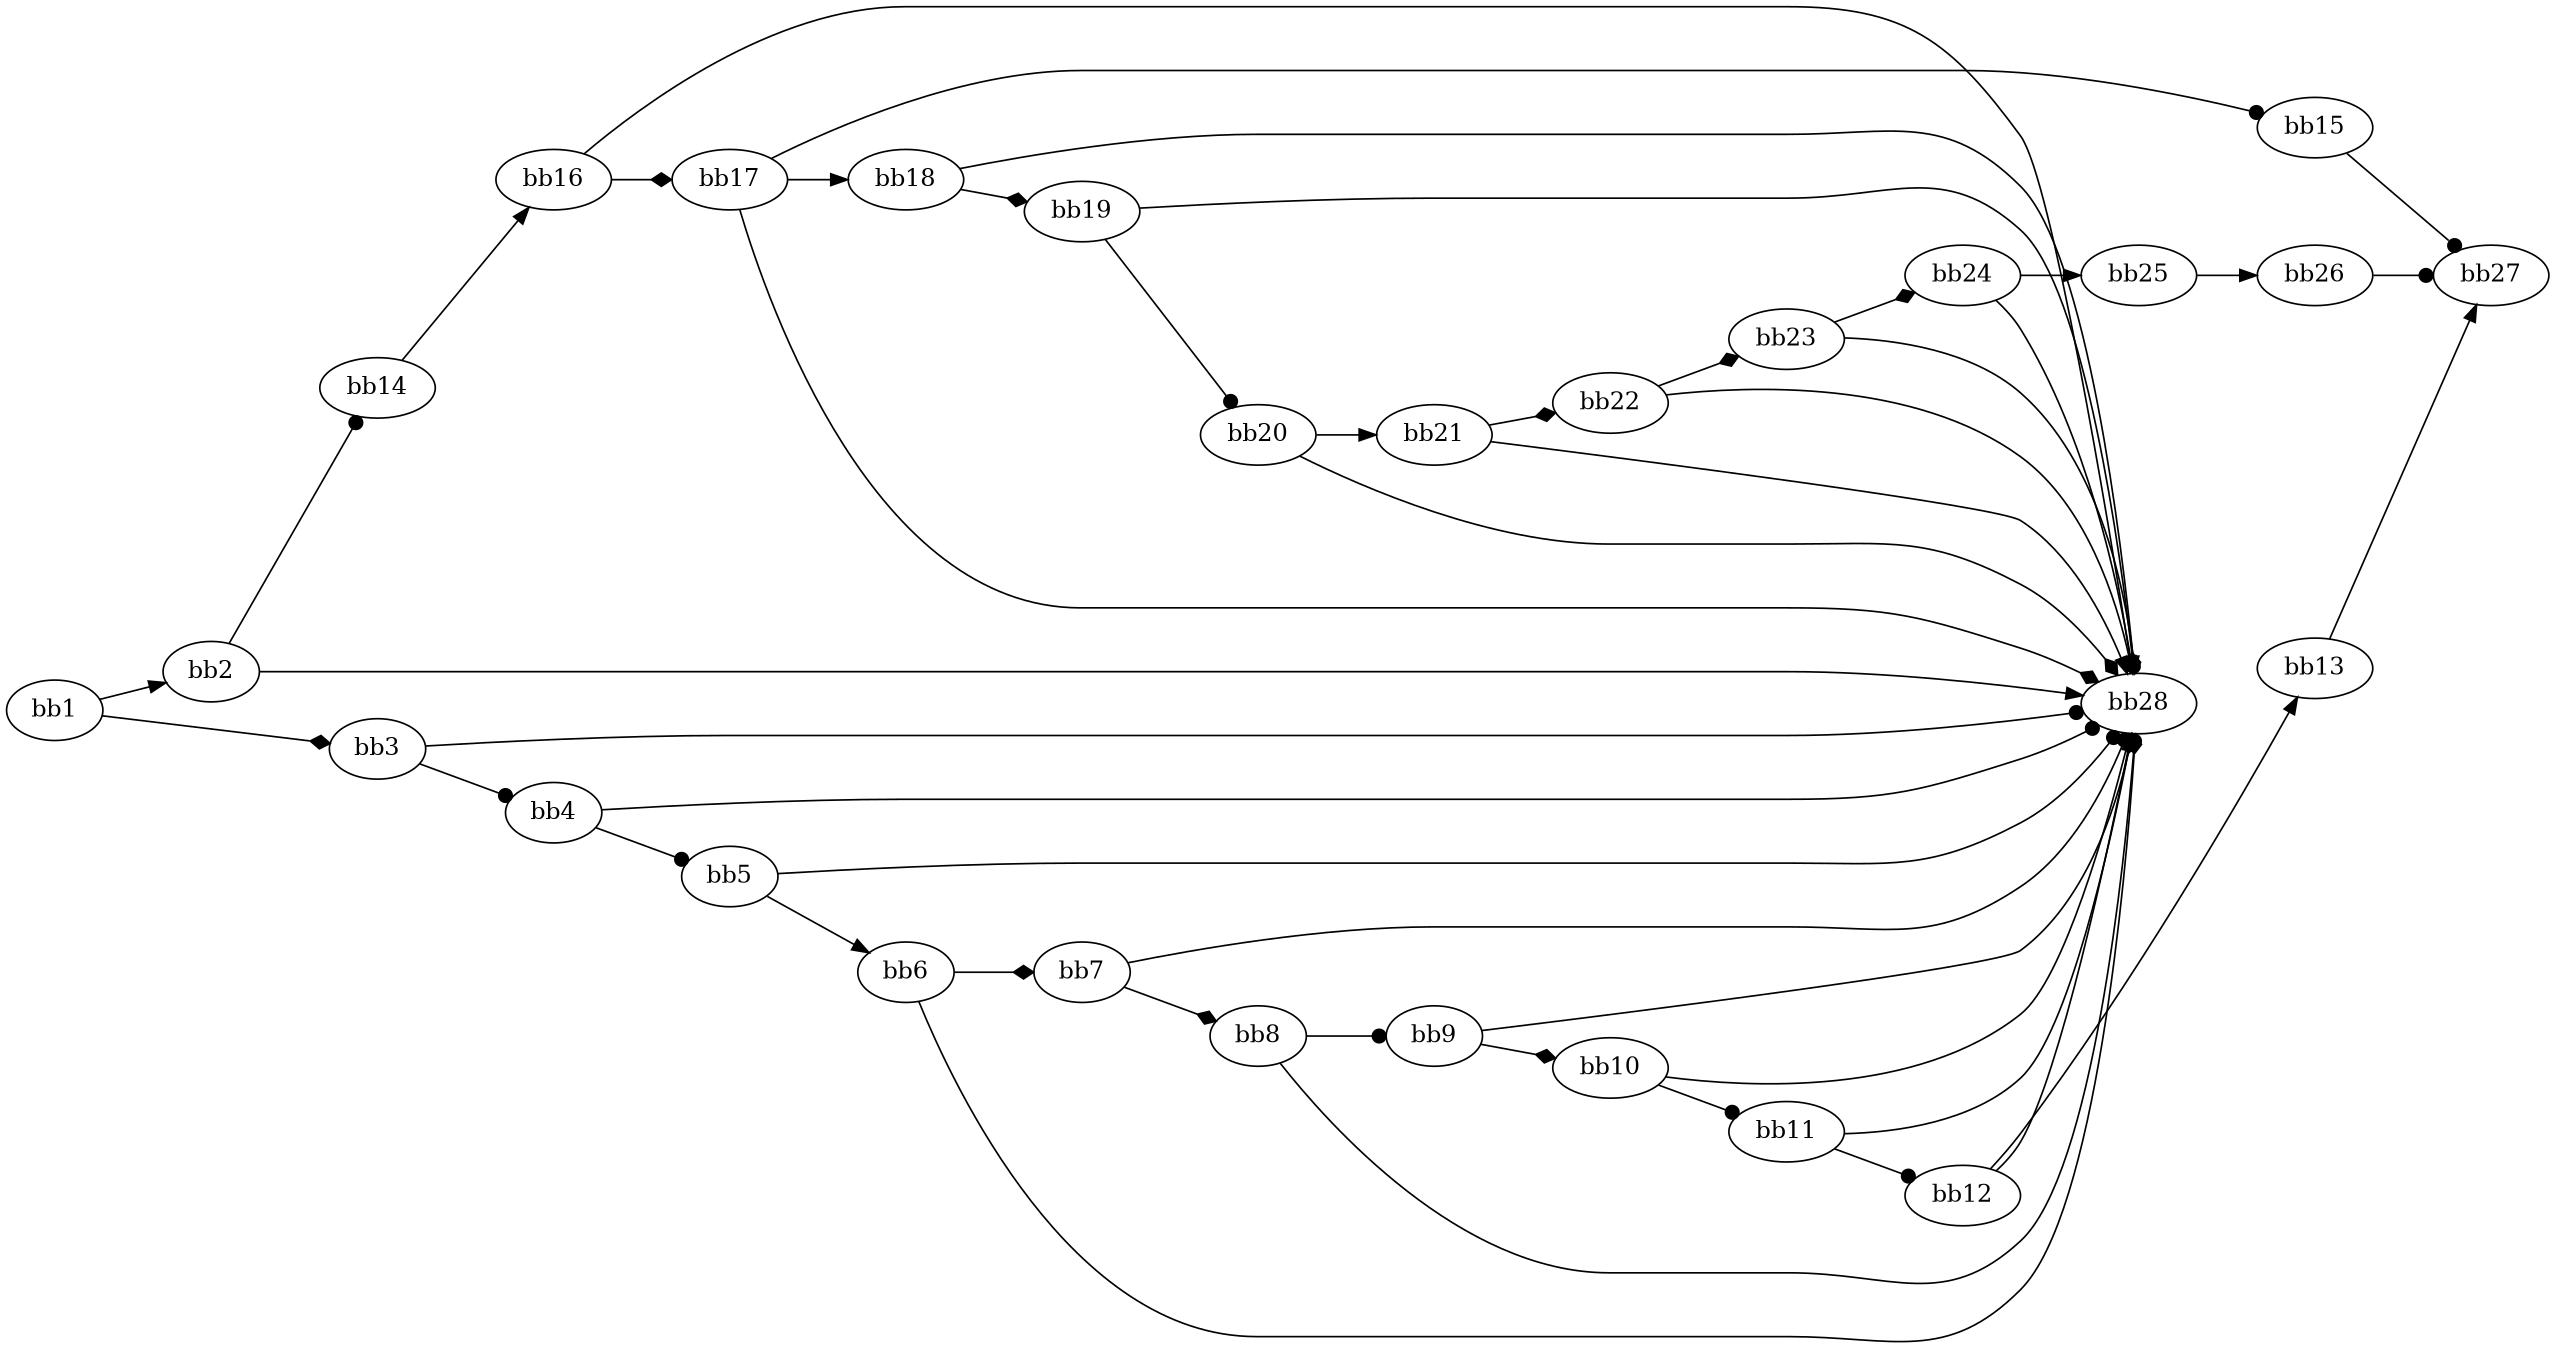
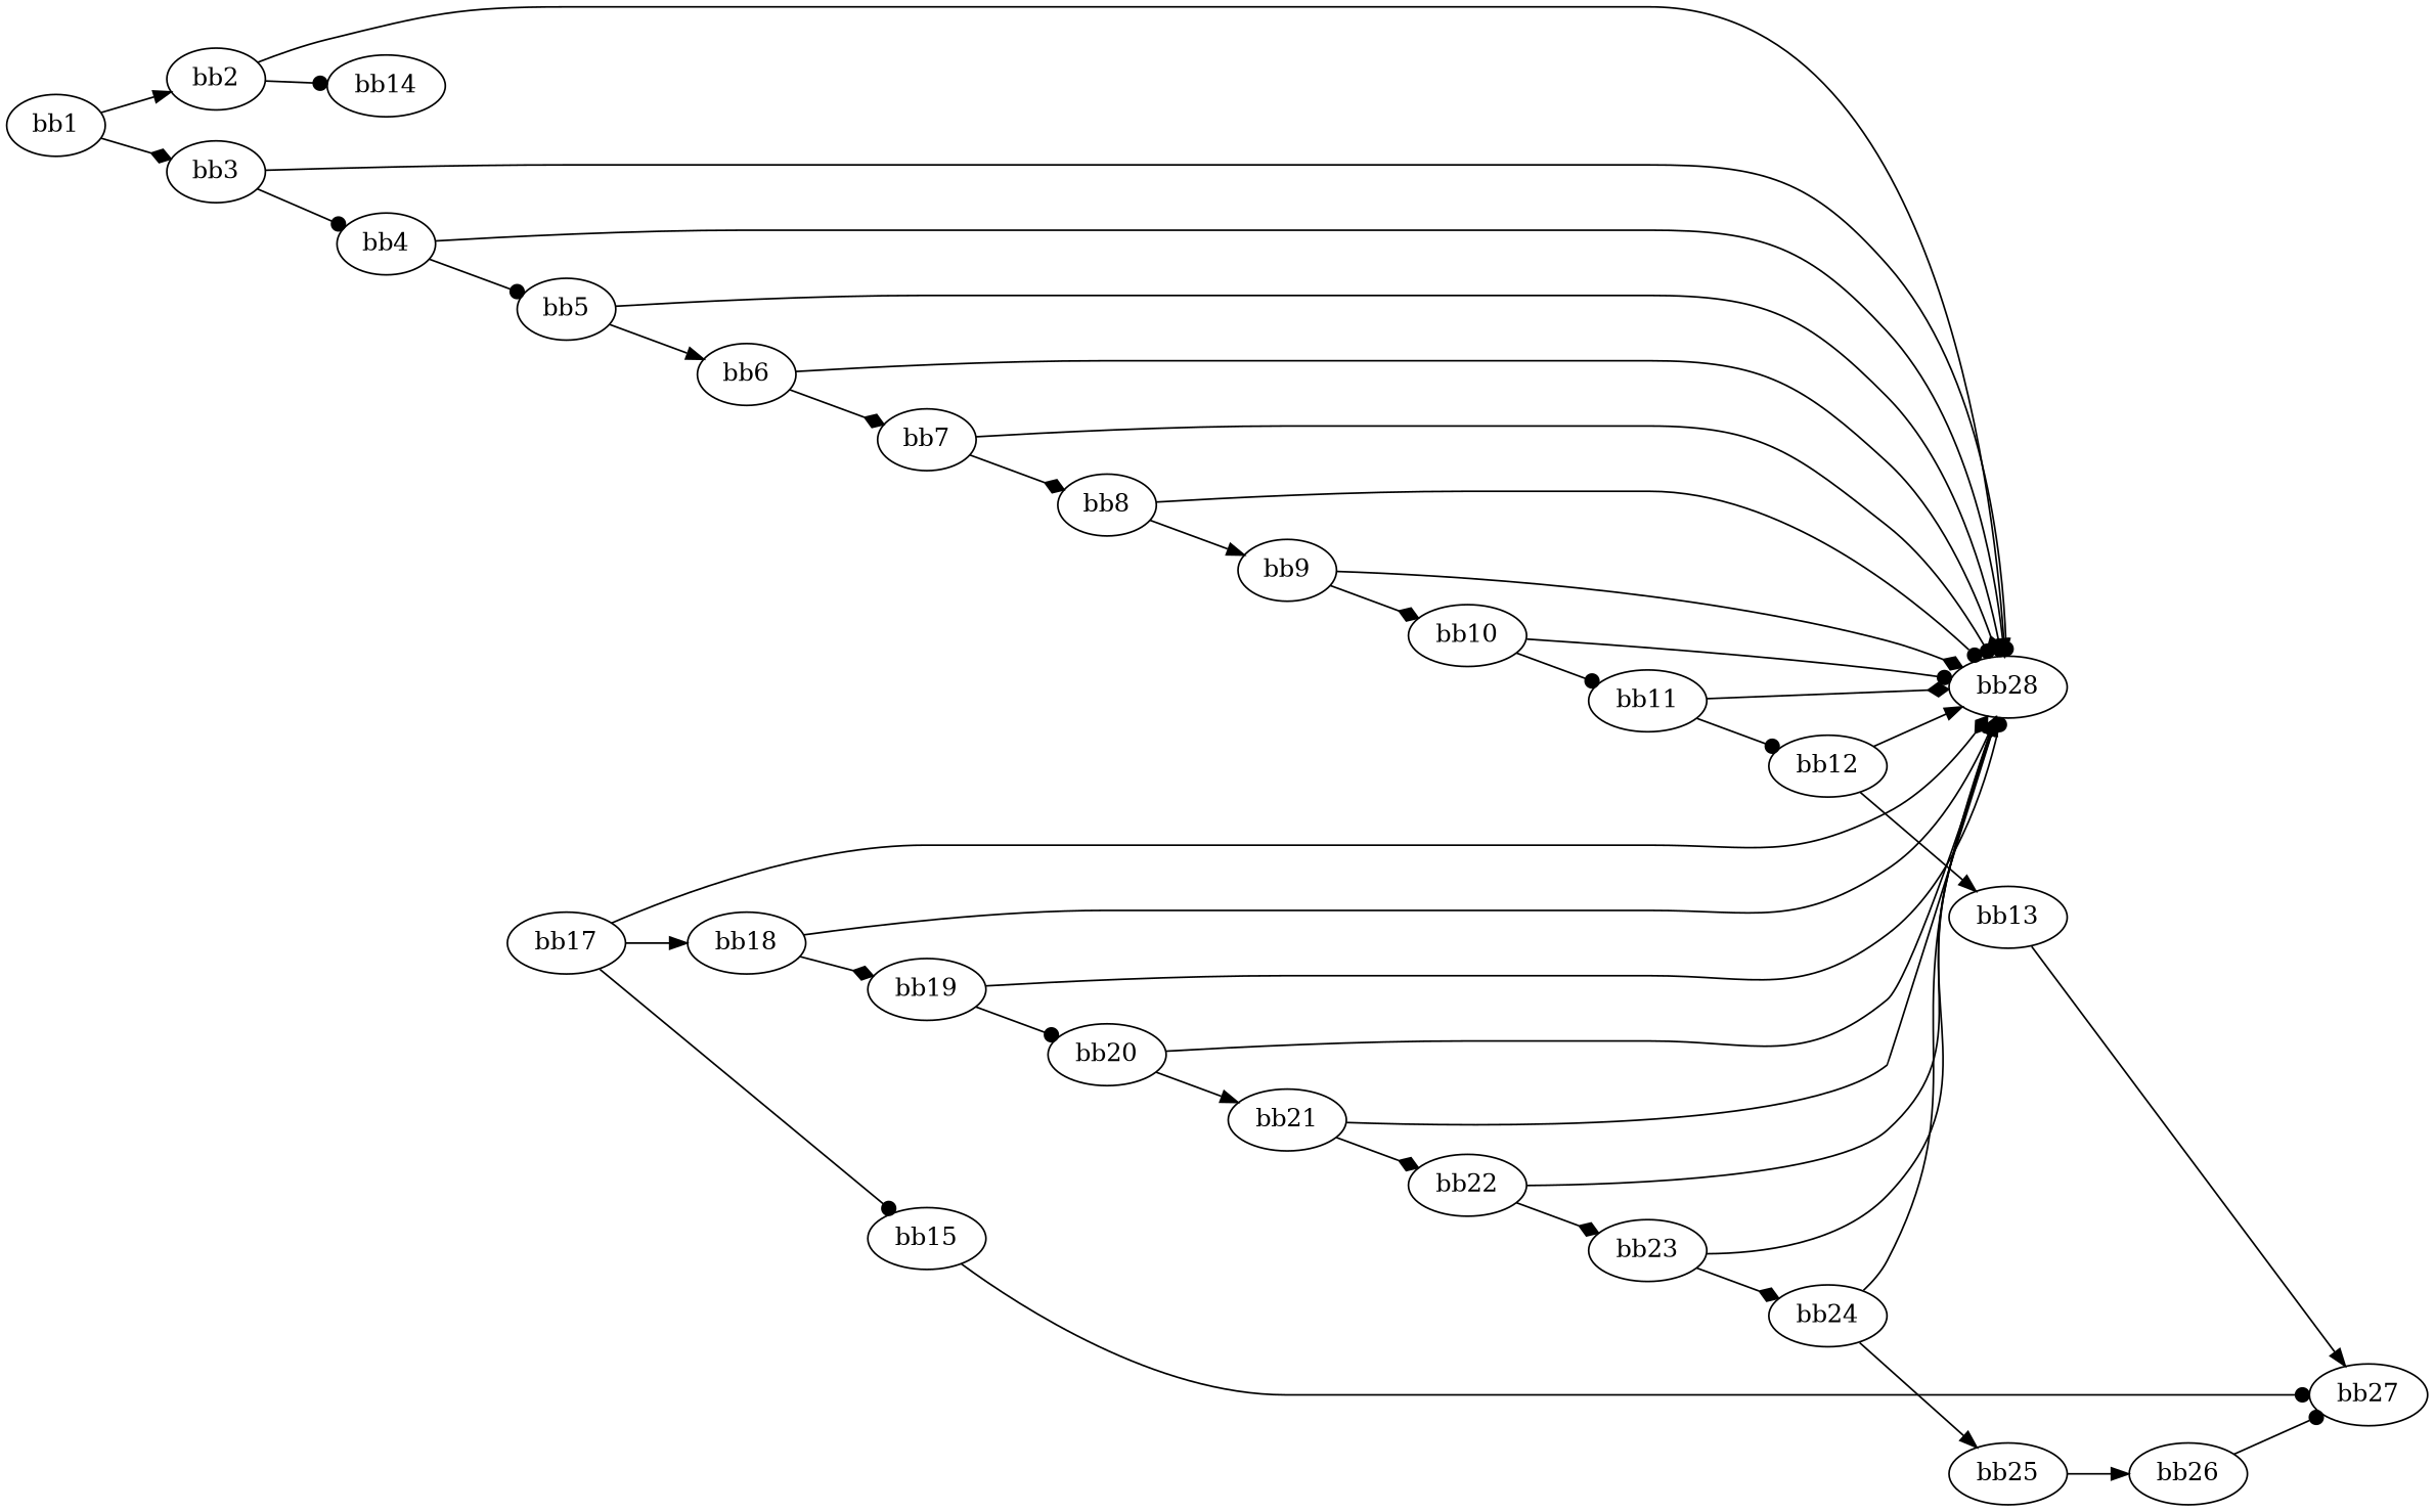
  digraph {
    fontname="DejaVu Serif"
    rankdir=LR
    node [fontname="DejaVu Serif"]
    edge [arrowhead=normal fontname="DejaVu Serif"]
    n1 [label="bb1\l"]
    n2 [label="bb2\l"]
    n3 [label="bb3\l"]
    n4 [label="bb28\l"]
    n5 [label="bb14\l"]
    n6 [label="bb4\l"]
-   n7 [label="bb16\l"]
    n8 [label="bb5\l"]
    n9 [label="bb6\l"]
    n10 [label="bb7\l"]
    n11 [label="bb8\l"]
    n12 [label="bb9\l"]
    n13 [label="bb10\l"]
    n14 [label="bb11\l"]
    n15 [label="bb12\l"]
    n16 [label="bb13\l"]
    n17 [label="bb27\l"]
    n18 [label="bb15\l"]
    n19 [label="bb17\l"]
    n20 [label="bb18\l"]
    n21 [label="bb19\l"]
    n22 [label="bb20\l"]
    n23 [label="bb21\l"]
    n24 [label="bb22\l"]
    n25 [label="bb23\l"]
    n26 [label="bb24\l"]
    n27 [label="bb25\l"]
    n28 [label="bb26\l"]
    n1 -> n2
    n1 -> n3 [arrowhead=diamond]
    n2 -> n4
    n2 -> n5 [arrowhead=dot]
    n3 -> n4 [arrowhead=dot]
    n3 -> n6 [arrowhead=dot]
-   n5 -> n7
-   n6 -> n4 [arrowhead=dot]
+   n6 -> n4
    n6 -> n8 [arrowhead=dot]
-   n7 -> n4 [arrowhead=diamond]
-   n7 -> n19 [arrowhead=diamond]
    n8 -> n4 [arrowhead=dot]
    n8 -> n9
    n9 -> n4 [arrowhead=diamond]
    n9 -> n10 [arrowhead=diamond]
    n10 -> n4 [arrowhead=dot]
    n10 -> n11 [arrowhead=diamond]
    n11 -> n4 [arrowhead=dot]
-   n11 -> n12 [arrowhead=dot]
+   n11 -> n12
    n12 -> n4 [arrowhead=diamond]
    n12 -> n13 [arrowhead=diamond]
    n13 -> n4 [arrowhead=dot]
    n13 -> n14 [arrowhead=dot]
    n14 -> n4 [arrowhead=diamond]
    n14 -> n15 [arrowhead=dot]
    n15 -> n4
    n15 -> n16
    n16 -> n17
    n18 -> n17 [arrowhead=dot]
    n19 -> n4 [arrowhead=diamond]
    n19 -> n18 [arrowhead=dot]
    n19 -> n20
    n20 -> n4
    n20 -> n21 [arrowhead=diamond]
    n21 -> n4 [arrowhead=dot]
    n21 -> n22 [arrowhead=dot]
    n22 -> n4 [arrowhead=diamond]
    n22 -> n23
    n23 -> n4
    n23 -> n24 [arrowhead=diamond]
    n24 -> n4
    n24 -> n25 [arrowhead=diamond]
    n25 -> n4 [arrowhead=diamond]
    n25 -> n26 [arrowhead=diamond]
    n26 -> n4
    n26 -> n27
    n27 -> n28
    n28 -> n17 [arrowhead=dot]
  }
